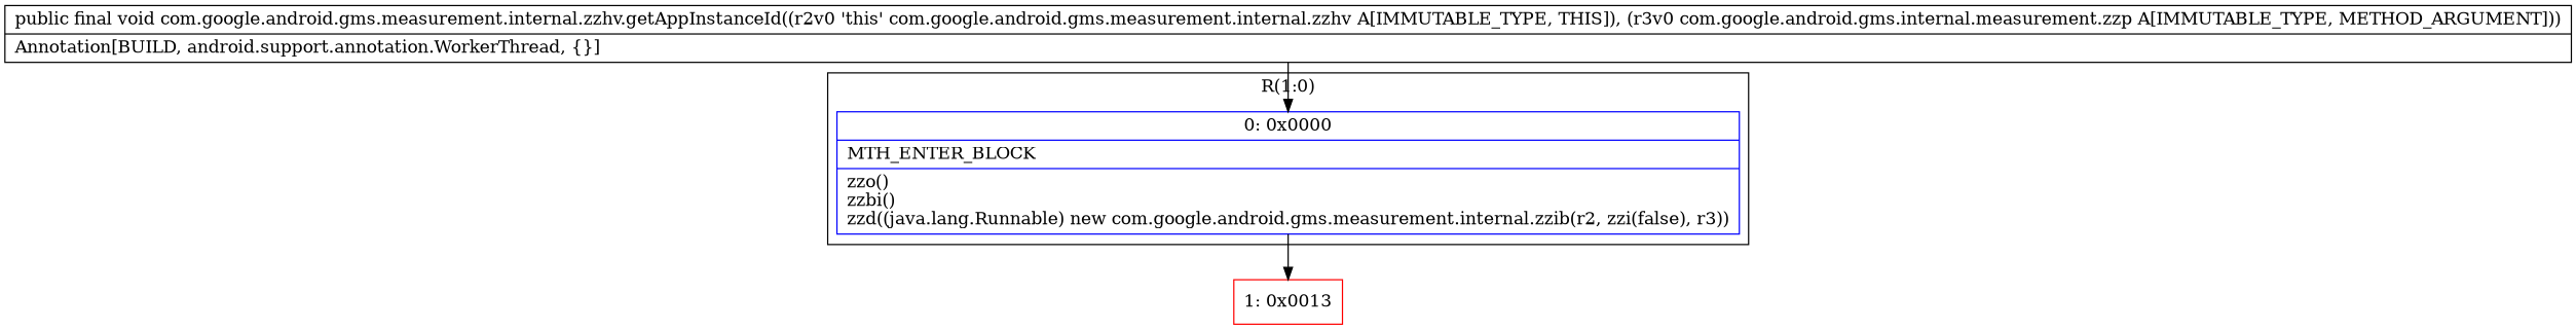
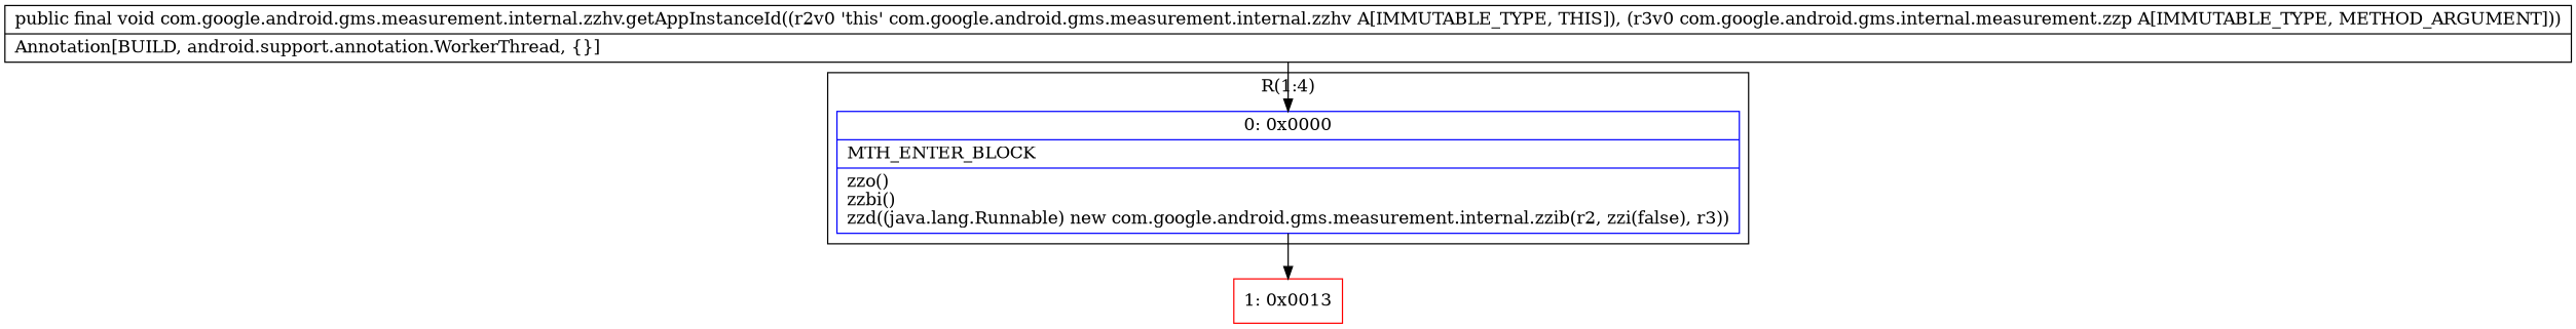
  digraph {
    node [shape=record]
    n1 [color=blue label="{0\:\ 0x0000|MTH_ENTER_BLOCK\l|zzo()\lzzbi()\lzzd((java.lang.Runnable) new com.google.android.gms.measurement.internal.zzib(r2, zzi(false), r3))\l}"]
    n2 [color=red label="{1\:\ 0x0013}"]
    n3 [label="{public final void com.google.android.gms.measurement.internal.zzhv.getAppInstanceId((r2v0 'this' com.google.android.gms.measurement.internal.zzhv A[IMMUTABLE_TYPE, THIS]), (r3v0 com.google.android.gms.internal.measurement.zzp A[IMMUTABLE_TYPE, METHOD_ARGUMENT]))  | Annotation[BUILD, android.support.annotation.WorkerThread, \{\}]\l}"]
    subgraph cluster_1 {
-     label="R(1:0)"
+     label="R(1:4)"
      n1
    }
    n1 -> n2
    n3 -> n1
  }
